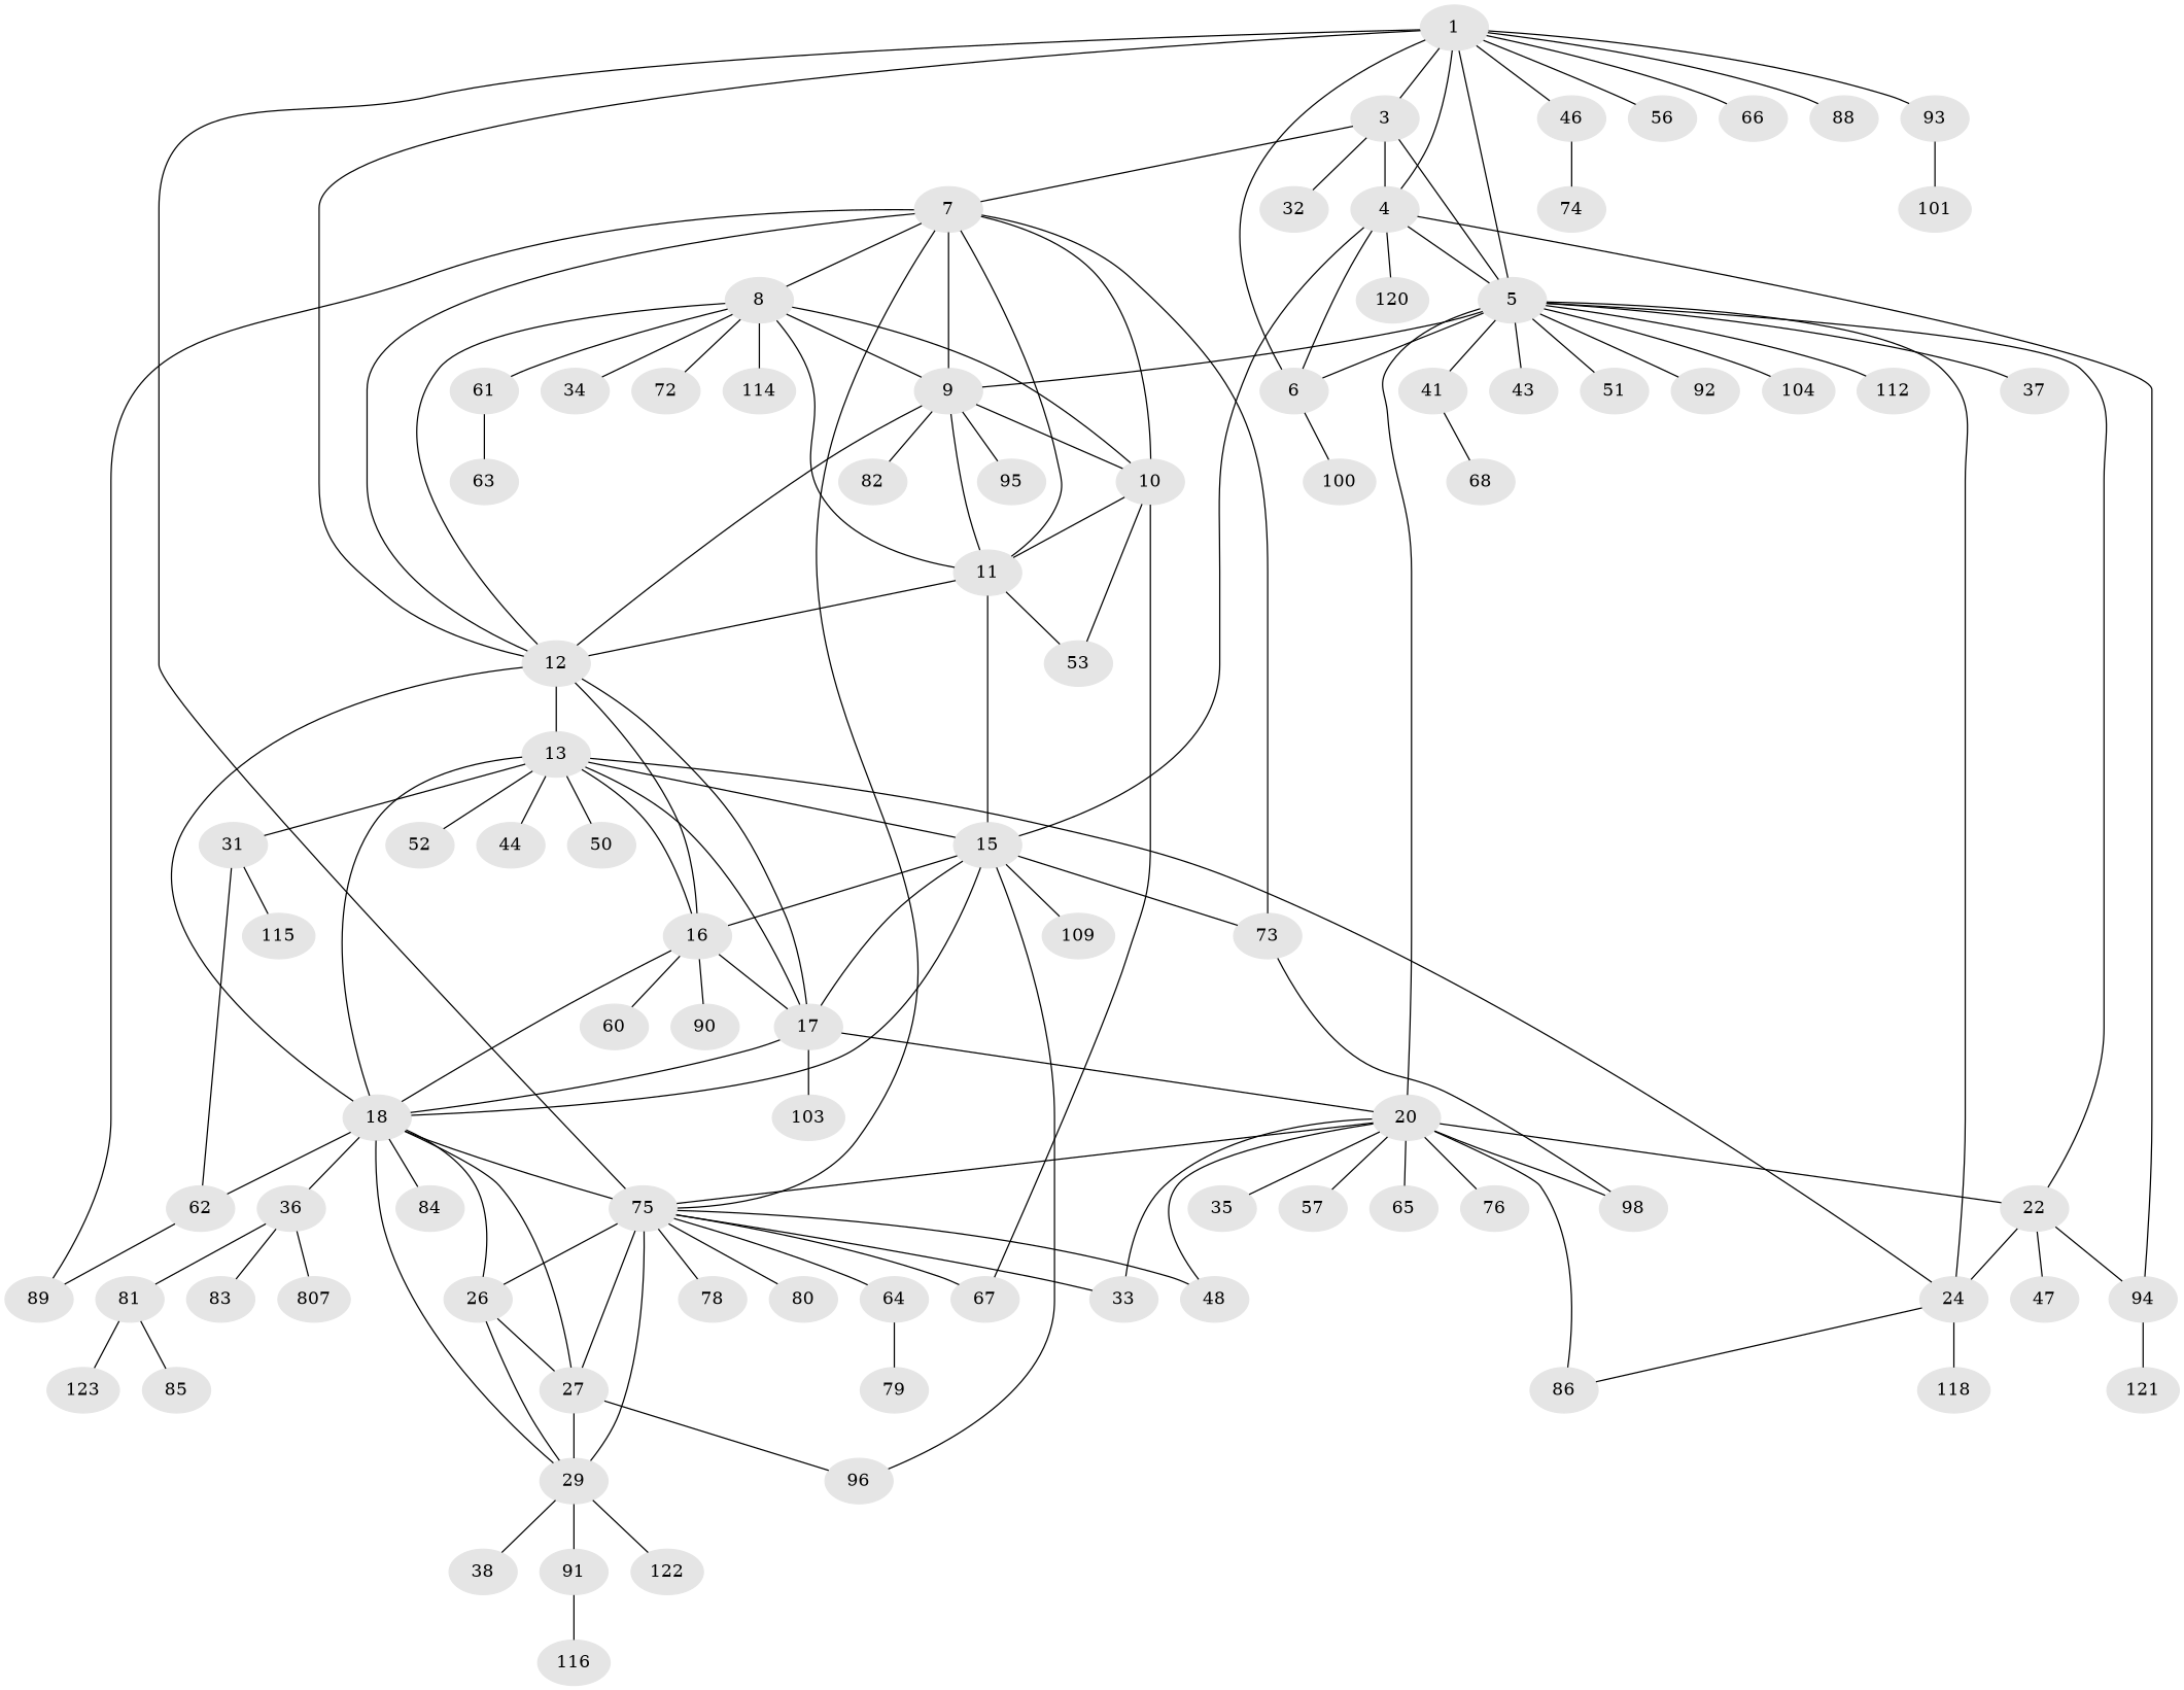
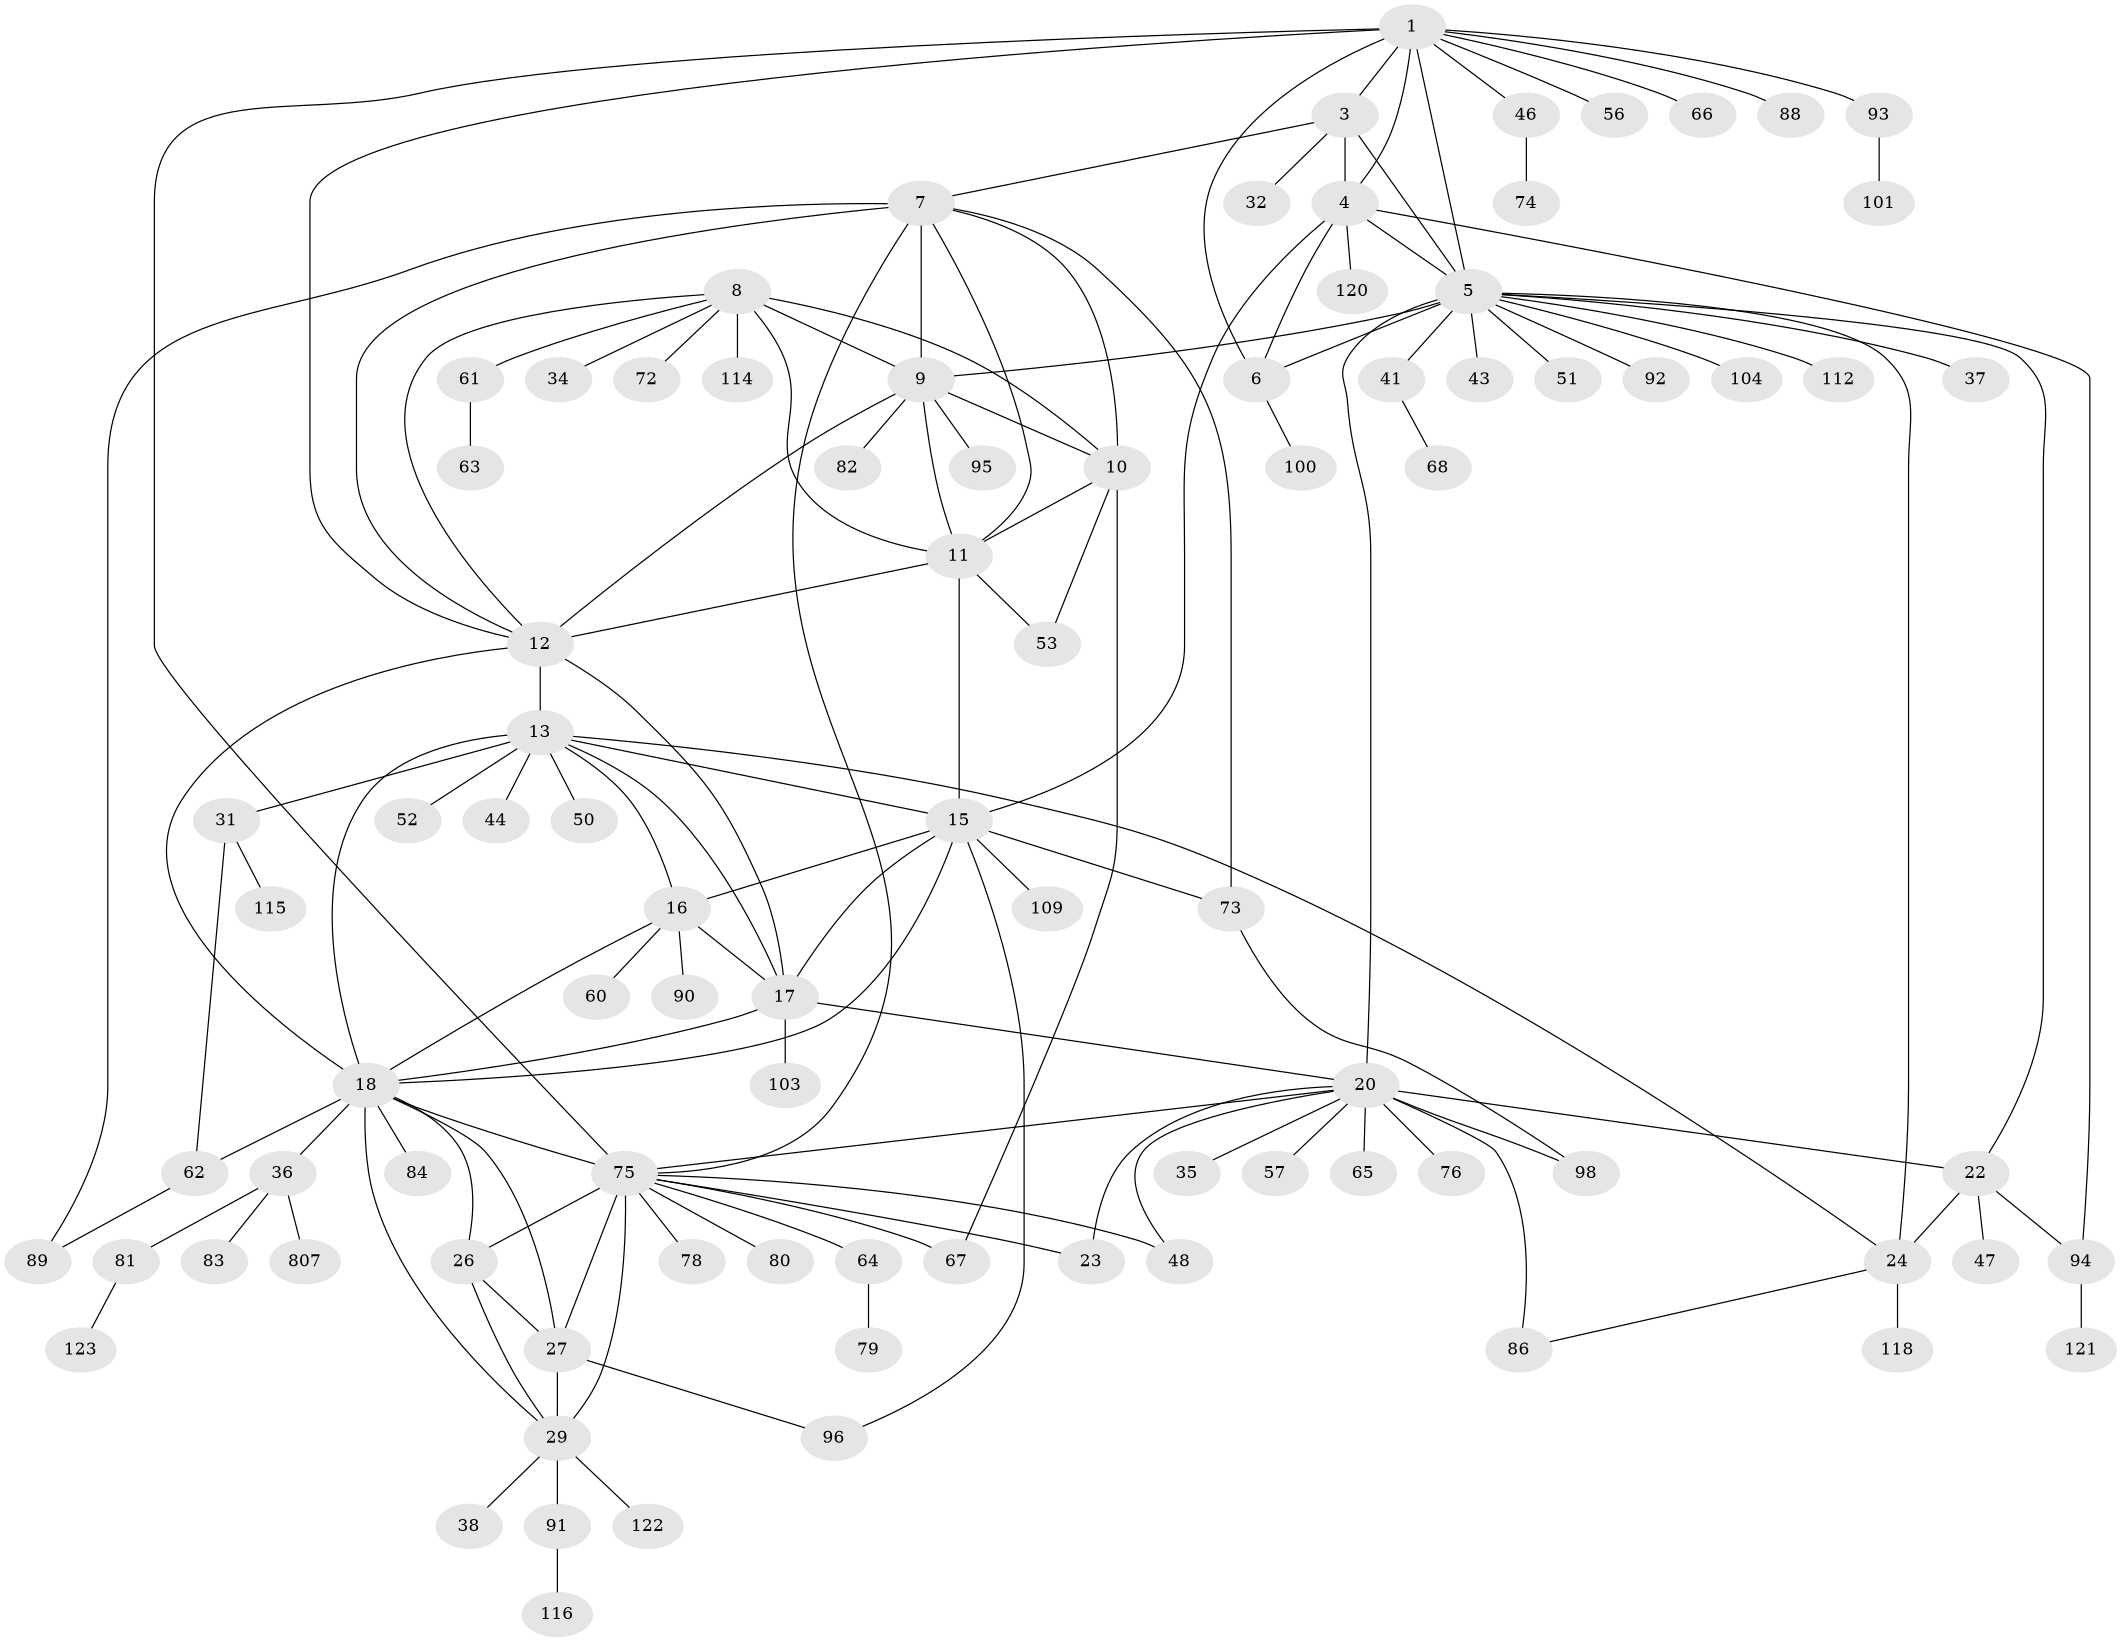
  graph {
    node [color=gray90 style=filled]
    1 [super="+2"]
    3 [super="+71"]
    4 [super="+102"]
    5 [super="+19"]
    6 [super="+69"]
    12 [super="+14"]
    n7 [label=75 super="+28"]
    46
    56
    66
    88
    93 [super="+117"]
    7 [super="+99"]
    32
    15 [super="+105"]
    94
    120
    9 [super="+70"]
    20 [super="+21"]
    22 [super="+23"]
    24 [super="+119"]
    37
    41
    43 [super="+55"]
    51
    92
    104
    112
    100
    13 [super="+39"]
    16 [super="+111"]
    17
    18 [super="+30"]
    67
    26 [super="+108"]
    27
    29 [super="+59"]
-   33
+   33 [label=23]
    48 [super="+49"]
    64
    78
    80
    74
    101
    8 [super="+77"]
    10 [super="+54"]
    11 [super="+40"]
    73
    89 [super="+97"]
    96
    109
    121
    82
    95
    35
    57
    65
    76
    98
    86
    47
    118
    68
    34
    61
    72
    114
    53 [super="+110"]
    63
    31 [super="+106"]
    44
    50 [super="+58"]
    52 [super="+75"]
    60
    90
    103
    36 [super="+87"]
    62
    84
    115
    38
    91
    122
    81 [super="+113"]
    83
    n86 [label=807]
    79
    116
-   85
    123
    1 -- 3 [weight=2]
    1 -- 4 [weight=2]
    1 -- 5 [weight=2]
    1 -- 6 [weight=2]
    1 -- 12
    1 -- n7
    1 -- 46
    1 -- 56
    1 -- 66
    1 -- 88
    1 -- 93
    3 -- 4
    3 -- 5
    3 -- 7
    3 -- 32
    4 -- 5
    4 -- 6
    4 -- 15
    4 -- 94
    4 -- 120
    5 -- 6
    5 -- 9
    5 -- 20 [weight=2]
    5 -- 22 [weight=2]
    5 -- 24
    5 -- 37
    5 -- 41
    5 -- 43
    5 -- 51
    5 -- 92
    5 -- 104
    5 -- 112
    6 -- 100
    12 -- 13
-   12 -- 16
    12 -- 17
    12 -- 18
    n7 -- 67
    n7 -- 26 [weight=2]
    n7 -- 27 [weight=2]
    n7 -- 29 [weight=2]
    n7 -- 33
    n7 -- 48
    n7 -- 64
    n7 -- 78
    n7 -- 80
    46 -- 74
    93 -- 101
    7 -- 12
    7 -- n7
    7 -- 9
-   7 -- 8
    7 -- 10
    7 -- 11
    7 -- 73
    7 -- 89
    15 -- 16
    15 -- 17
    15 -- 18
    15 -- 73
    15 -- 96
    15 -- 109
    94 -- 121
    9 -- 12
    9 -- 10
    9 -- 11
    9 -- 82
    9 -- 95
    20 -- n7
    20 -- 22 [weight=4]
    20 -- 33
    20 -- 48
    20 -- 35
    20 -- 57
    20 -- 65
    20 -- 76
    20 -- 98
    20 -- 86 [weight=2]
    22 -- 94
    22 -- 24 [weight=2]
    22 -- 47
    24 -- 86
    24 -- 118
    41 -- 68
    13 -- 15
    13 -- 24
    13 -- 16
    13 -- 17
    13 -- 18 [weight=2]
    13 -- 31
    13 -- 44
    13 -- 50
    13 -- 52
    16 -- 17
    16 -- 18
    16 -- 60
    16 -- 90
    17 -- 20
    17 -- 18
    17 -- 103
    18 -- n7 [weight=2]
    18 -- 26
    18 -- 27
    18 -- 29
    18 -- 36
    18 -- 62
    18 -- 84
    26 -- 27
    26 -- 29
    27 -- 29
    27 -- 96
    29 -- 38
    29 -- 91
    29 -- 122
    64 -- 79
    8 -- 12
    8 -- 9
    8 -- 10
    8 -- 11
    8 -- 34
    8 -- 61
    8 -- 72
    8 -- 114
    10 -- 67
    10 -- 11
    10 -- 53
    11 -- 12
    11 -- 15
    11 -- 53
    73 -- 98
    61 -- 63
    31 -- 62
    31 -- 115
    36 -- 81
    36 -- 83
    36 -- n86
    62 -- 89
    91 -- 116
-   81 -- 85
    81 -- 123
  }
